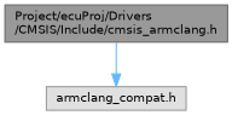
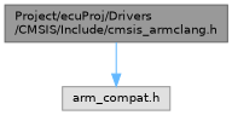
  digraph {
    node [fontname=Helvetica fontsize=10 shape=box style=filled]
    n1 [color=gray40 fillcolor=grey60 fontcolor=black height=0.2 label="Project/ecuProj/Drivers\l/CMSIS/Include/cmsis_armclang.h" width=0.4]
-   n2 [color=grey60 fillcolor="#E0E0E0" height=0.2 label="armclang_compat.h" width=0.4]
+   n2 [color=grey60 fillcolor="#E0E0E0" height=0.2 label="arm_compat.h" width=0.4]
    n1 -> n2 [color=steelblue1 fontname=Helvetica fontsize=10 labelfontname=Helvetica labelfontsize=10 style=solid]
  }
